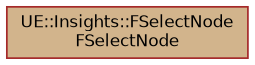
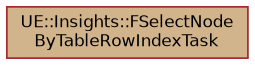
  digraph {
    rankdir=LR
-   n1 [color=brown fillcolor=tan fontname=Helvetica fontsize=10 height=0.2 label="UE::Insights::FSelectNode\lFSelectNode" shape=box style=filled width=0.4]
+   n1 [color=brown fillcolor=tan fontname=Helvetica fontsize=10 height=0.2 label="UE::Insights::FSelectNode\lByTableRowIndexTask" shape=box style=filled width=0.4]
  }
